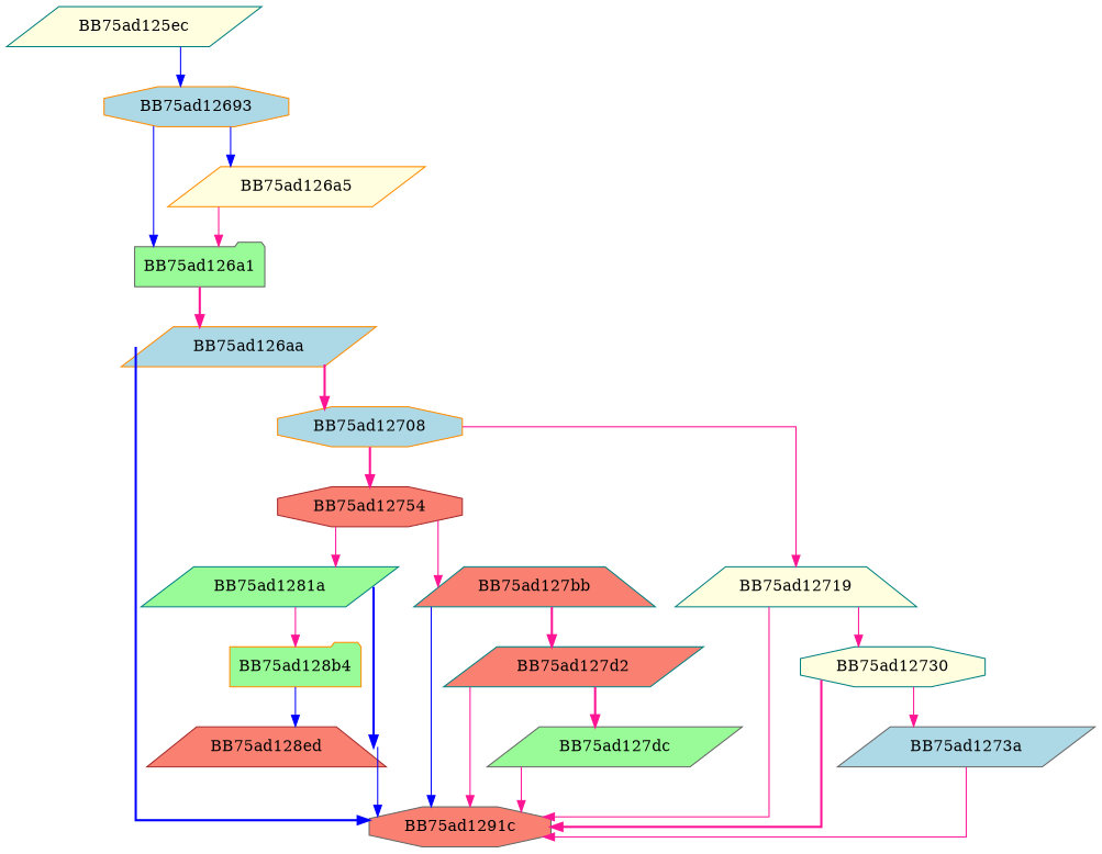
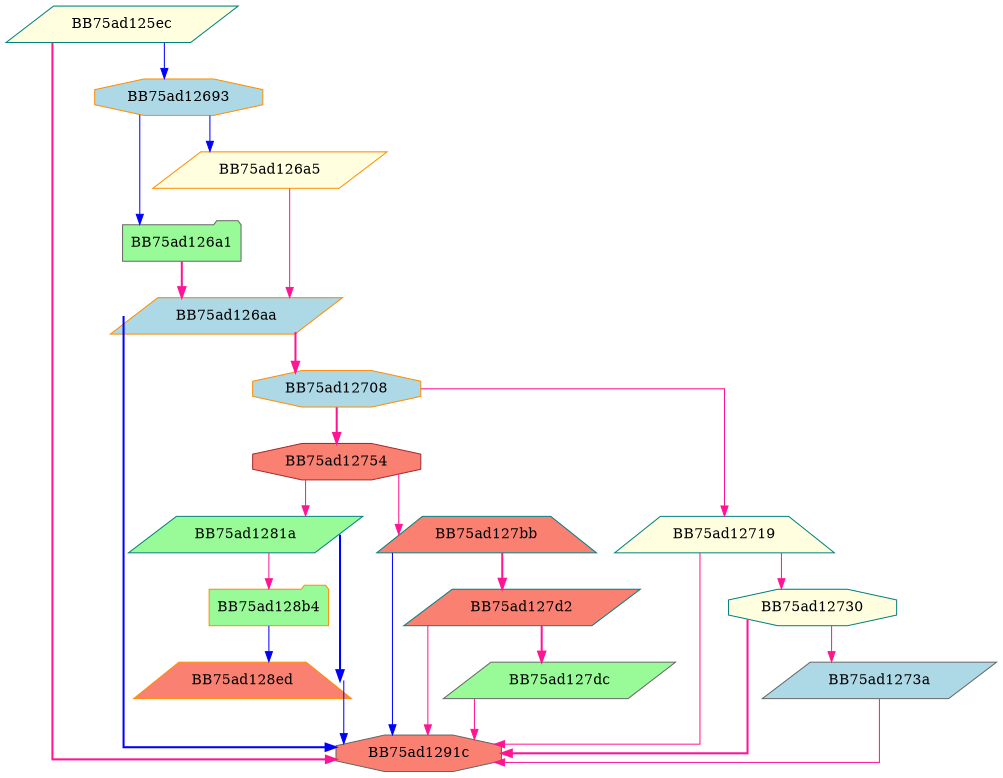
  digraph {
    splines=ortho
    node [color=teal fillcolor=salmon shape=parallelogram style=filled]
    edge [color=deeppink style=solid]
    BB75ad125ec [fillcolor=lightyellow]
    BB75ad1291c [color=gray40 shape=octagon]
    BB75ad12693 [color=darkorange fillcolor=lightblue shape=octagon]
    BB75ad126a5 [color=darkorange fillcolor=lightyellow]
    BB75ad126a1 [color=gray40 fillcolor=palegreen shape=folder]
    BB75ad126aa [color=darkorange fillcolor=lightblue]
    BB75ad12708 [color=darkorange fillcolor=lightblue shape=octagon]
    BB75ad12754 [color=brown shape=octagon]
    BB75ad12719 [fillcolor=lightyellow shape=trapezium]
    BB75ad1281a [fillcolor=palegreen]
    BB75ad127bb [shape=trapezium]
    BB75ad12730 [fillcolor=lightyellow shape=octagon]
-   BB75ad128ed [color=brown shape=trapezium]
+   BB75ad128ed [color=darkorange shape=trapezium]
    BB75ad128b4 [color=darkorange fillcolor=palegreen shape=folder]
    BB75ad127d2
    BB75ad1273a [color=gray40 fillcolor=lightblue]
    BB75ad127dc [color=gray40 fillcolor=palegreen]
+   BB75ad125ec -> BB75ad1291c [style=bold]
    BB75ad125ec -> BB75ad12693 [color=blue]
    BB75ad12693 -> BB75ad126a5 [color=blue]
    BB75ad12693 -> BB75ad126a1 [color=blue]
-   BB75ad126a5 -> BB75ad126a1
+   BB75ad126a5 -> BB75ad126aa
    BB75ad126a1 -> BB75ad126aa [style=bold]
    BB75ad126aa -> BB75ad1291c [color=blue style=bold]
    BB75ad126aa -> BB75ad12708 [style=bold]
    BB75ad12708 -> BB75ad12754 [style=bold]
    BB75ad12708 -> BB75ad12719
    BB75ad12754 -> BB75ad1281a
    BB75ad12754 -> BB75ad127bb
    BB75ad12719 -> BB75ad1291c
    BB75ad12719 -> BB75ad12730
    BB75ad1281a -> BB75ad128ed [color=blue style=bold]
    BB75ad1281a -> BB75ad128b4
    BB75ad127bb -> BB75ad1291c [color=blue]
    BB75ad127bb -> BB75ad127d2 [style=bold]
    BB75ad12730 -> BB75ad1291c [style=bold]
    BB75ad12730 -> BB75ad1273a
    BB75ad128ed -> BB75ad1291c [color=blue]
    BB75ad128b4 -> BB75ad128ed [color=blue]
    BB75ad127d2 -> BB75ad1291c
    BB75ad127d2 -> BB75ad127dc [style=bold]
    BB75ad1273a -> BB75ad1291c
    BB75ad127dc -> BB75ad1291c
  }
